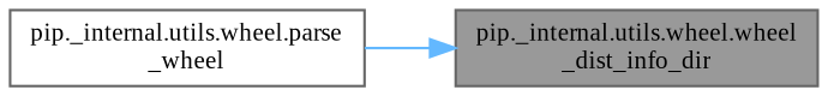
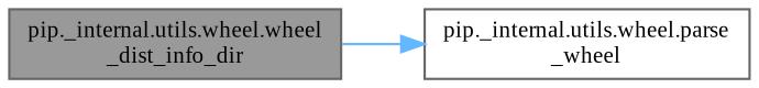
  digraph {
    rankdir=RL
    fontname="Liberation Serif"
    node [fontname="Liberation Serif" fontsize=10 shape=box style=filled]
    n1 [color=gray40 fillcolor=grey60 fontcolor=black height=0.2 label="pip._internal.utils.wheel.wheel\l_dist_info_dir" width=0.4]
    n2 [color=grey40 fillcolor=white height=0.2 label="pip._internal.utils.wheel.parse\l_wheel" width=0.4]
-   n1 -> n2 [color=steelblue1 dir=back fontname="Liberation Serif" fontsize=10 labelfontname=Helvetica labelfontsize=10 style=solid]
+   n2 -> n1 [color=steelblue1 dir=back fontname="Liberation Serif" fontsize=10 labelfontname=Helvetica labelfontsize=10 style=solid]
  }
